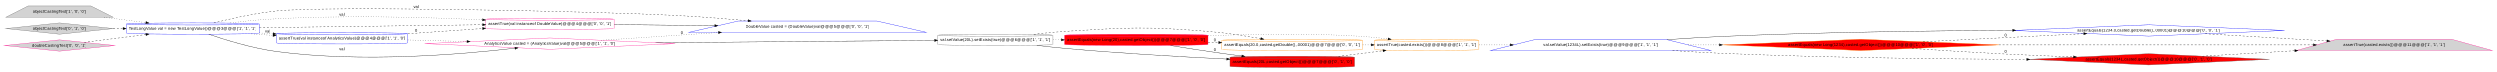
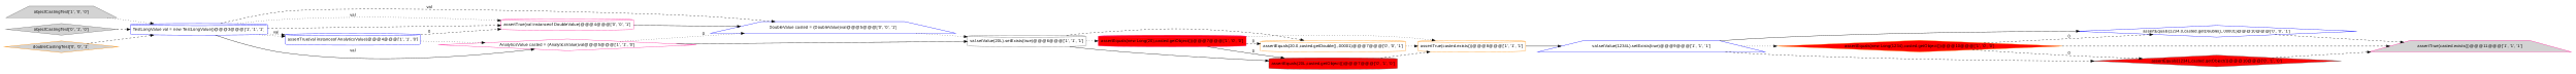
  digraph {
    fontname="Liberation Sans"
    rankdir=LR
    node [color=blue fillcolor=white fontname="Liberation Sans" shape=cylinder style=filled]
    edge [fontname="Liberation Sans" style=dashed]
    n1 [label="DoubleValue casted = (DoubleValue)val@@@5@@@['0', '0', '1']" shape=trapezium]
    n2 [color=gray40 label="val.setValue(20L).setExists(true)@@@6@@@['1', '1', '1']"]
    n3 [color=darkorange label="assertEquals(20.0,casted.getDouble(),.00001)@@@7@@@['0', '0', '1']"]
    n4 [color=gray40 fillcolor=red label="assertEquals(20L,casted.getObject())@@@7@@@['0', '1', '0']"]
    n5 [color=deeppink fillcolor=red label="assertEquals(new Long(20),casted.getObject())@@@7@@@['1', '0', '0']"]
    n6 [label="TestLongValue val = new TestLongValue()@@@3@@@['1', '1', '1']"]
    n7 [color=deeppink label="assertTrue(val instanceof DoubleValue)@@@4@@@['0', '0', '1']"]
    n8 [color=deeppink label="AnalyticsValue casted = (AnalyticsValue)val@@@5@@@['1', '1', '0']" shape=diamond]
    n9 [label="assertTrue(val instanceof AnalyticsValue)@@@4@@@['1', '1', '0']"]
    n10 [color=darkorange label="assertTrue(casted.exists())@@@8@@@['1', '1', '1']"]
    n11 [label="val.setValue(1234L).setExists(true)@@@9@@@['1', '1', '1']" shape=trapezium]
    n12 [color=gray40 fillcolor=lightgray label="objectCastingTest['1', '0', '0']" shape=trapezium]
    n13 [label="assertEquals(1234.0,casted.getDouble(),.00001)@@@10@@@['0', '0', '1']" shape=diamond]
    n14 [color=darkorange fillcolor=red label="assertEquals(new Long(1234),casted.getObject())@@@10@@@['1', '0', '0']" shape=diamond]
    n15 [color=gray40 fillcolor=red label="assertEquals(1234L,casted.getObject())@@@10@@@['0', '1', '0']" shape=diamond]
    n16 [color=gray40 fillcolor=lightgray label="objectCastingTest['0', '1', '0']" shape=diamond]
    n17 [color=deeppink fillcolor=lightgray label="assertTrue(casted.exists())@@@11@@@['1', '1', '1']" shape=trapezium]
-   n18 [color=deeppink fillcolor=lightgray label="doubleCastingTest['0', '0', '1']" shape=diamond]
+   n18 [color=darkorange fillcolor=lightgray label="doubleCastingTest['0', '0', '1']" shape=diamond]
+   n1 -> n2 [style=dotted]
    n2 -> n3
    n2 -> n4 [style=solid]
    n2 -> n5 [style=dotted]
    n3 -> n10 [style=dotted]
    n4 -> n10
    n5 -> n3 [label=0]
    n5 -> n4 [label=0 style=solid]
    n5 -> n10 [style=dotted]
    n6 -> n1 [label=val]
    n6 -> n7 [label=val style=dotted]
    n6 -> n7
    n6 -> n8 [label=val style=solid]
    n6 -> n9 [label=val style=dotted]
    n6 -> n9 [style=dotted]
    n7 -> n1 [style=solid]
    n8 -> n1 [label=0 style=dotted]
    n8 -> n2 [style=solid]
    n9 -> n7 [label=0]
    n9 -> n8 [style=dotted]
-   n10 -> n11 [style=dotted]
+   n10 -> n11 [style=solid]
    n11 -> n13 [style=solid]
    n11 -> n14 [style=dotted]
    n11 -> n15
    n12 -> n6 [style=dotted]
    n13 -> n17
    n14 -> n13 [label=0]
    n14 -> n15 [label=0]
    n14 -> n17
    n15 -> n17
    n16 -> n6
    n18 -> n6
  }
